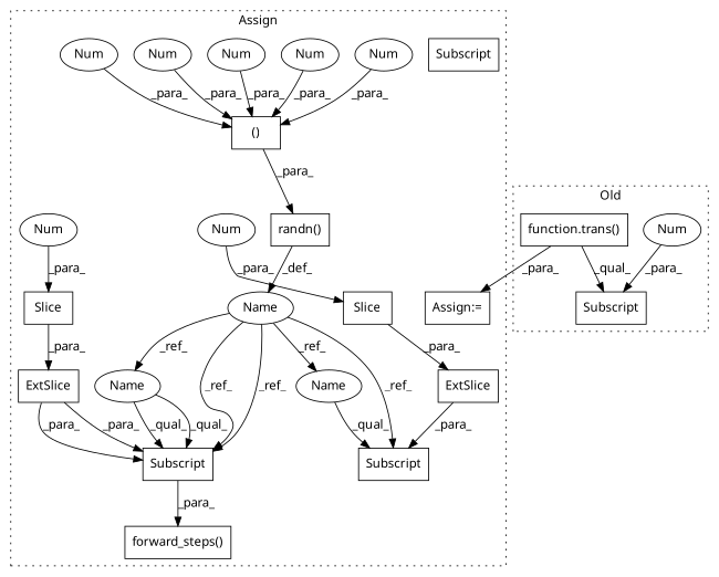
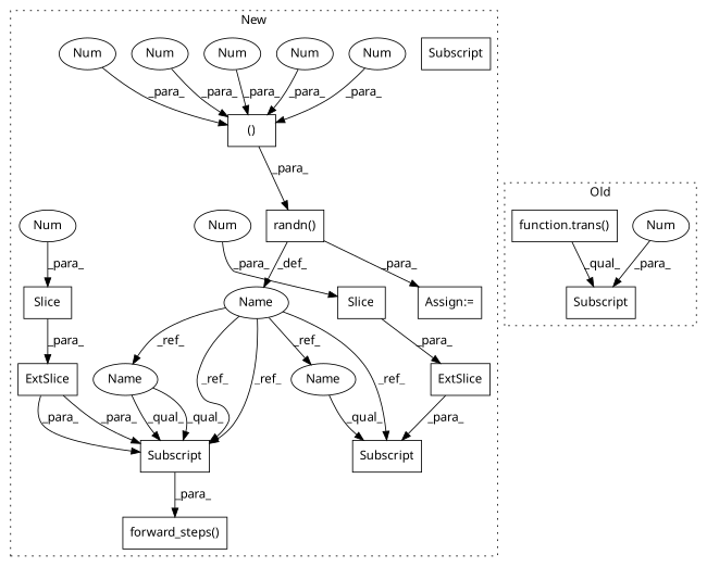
  digraph {
    fontname="Noto Sans"
    node [a=76 fontname="Noto Sans" l=1 s=13742 shape=box]
    edge [fontname="Noto Sans"]
    n1 [a=80 l=2 label=Slice]
    n2 [a=85 l=6 label=ExtSlice s=13729]
    n3 [a=63 l="17,0" label=Subscript s="13729,0"]
    n4 [a=87 l=6 label=Name s=13273 shape=ellipse]
    n5 [a=63 l="17,0" label=Subscript s="13602,0"]
    n6 [a=54 l=12 label="()" s=13296]
    n7 [a=75 l="12,1" label="randn()" s="13282,13309"]
    n8 [a=75 l="22,15" label="forward_steps()" s="13707,13746"]
    n9 [label=Num s=13301 shape=ellipse]
    n10 [label=Num s=13298 shape=ellipse]
    n11 [l=2 label=Num shape=ellipse]
    n12 [label=Num s=13307 shape=ellipse]
    n13 [label=Num s=13295 shape=ellipse]
    n14 [label=Num s=13304 shape=ellipse]
    n15 [a=85 l=6 label=ExtSlice s=13602]
    n16 [a=80 label=Slice s=13615]
    n17 [l=2 label=Num s=13616 shape=ellipse]
    n18 [a=68 l=3 label="Assign:=" s=13704]
    n19 [a=63 l="17,0" label=Subscript s="13729,0"]
    n20 [a=87 l=6 label=Name s=13602 shape=ellipse]
    n21 [a=87 l=6 label=Name s=13729 shape=ellipse]
    n22 [a=75 l="6,1" label="function.trans()" s="19920,19940"]
    n23 [a=63 l="24,0" label=Subscript s="19920,0"]
    n24 [label=Num s=19942 shape=ellipse]
    subgraph cluster_1 {
-     label=Assign
+     label=New
      style=dotted
      n1
      n2
      n3
      n4
      n5
      n6
      n7
      n8
      n9
      n10
      n11
      n12
      n13
      n14
      n15
      n16
      n17
      n18
      n19
      n20
      n21
    }
    subgraph cluster_2 {
      label=Old
      style=dotted
      n22
      n23
      n24
    }
    n1 -> n2 [label=_para_]
    n2 -> n19 [label=_para_]
    n2 -> n19 [label=_para_]
    n4 -> n5 [label=_ref_]
    n4 -> n19 [label=_ref_]
    n4 -> n19 [label=_ref_]
    n4 -> n20 [label=_ref_]
    n4 -> n21 [label=_ref_]
    n6 -> n7 [label=_para_]
    n7 -> n4 [label=_def_]
-   n22 -> n18 [label=_para_]
+   n7 -> n18 [label=_para_]
    n9 -> n6 [label=_para_]
    n10 -> n6 [label=_para_]
    n11 -> n1 [label=_para_]
    n12 -> n6 [label=_para_]
    n13 -> n6 [label=_para_]
    n14 -> n6 [label=_para_]
    n15 -> n5 [label=_para_]
    n16 -> n15 [label=_para_]
    n17 -> n16 [label=_para_]
    n19 -> n8 [label=_para_]
    n20 -> n5 [label=_qual_]
    n21 -> n19 [label=_qual_]
    n21 -> n19 [label=_qual_]
    n22 -> n23 [label=_qual_]
    n24 -> n23 [label=_para_]
  }
